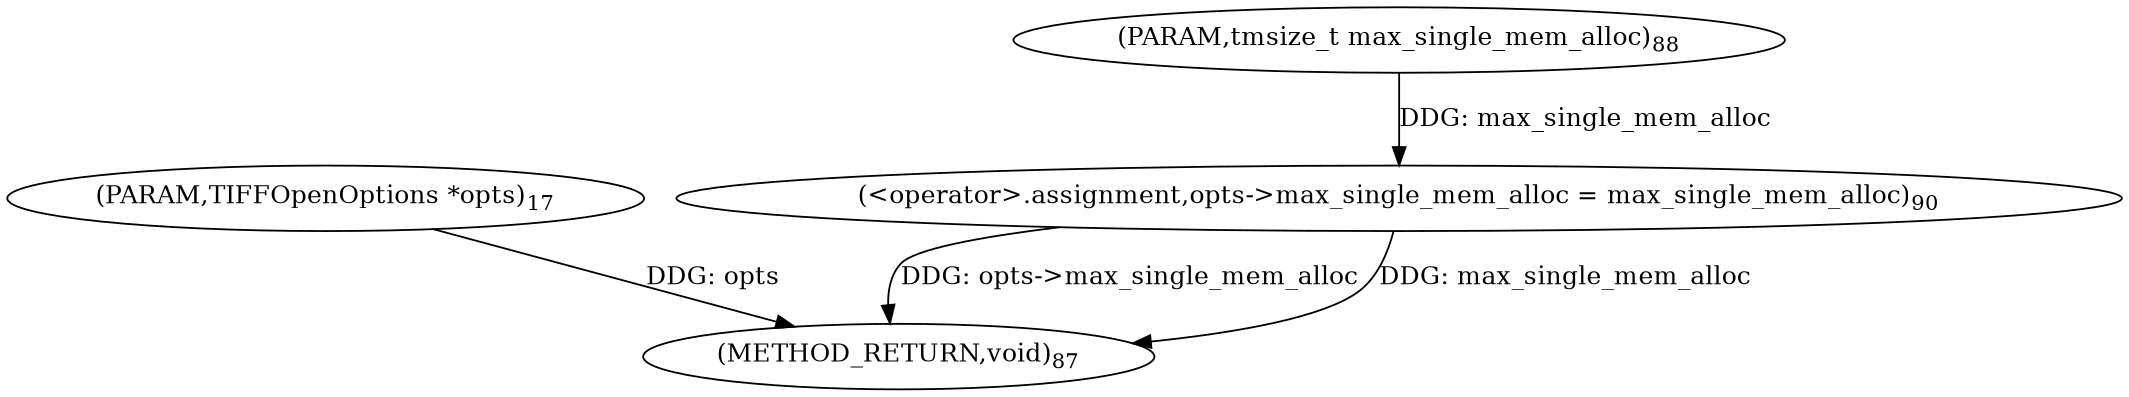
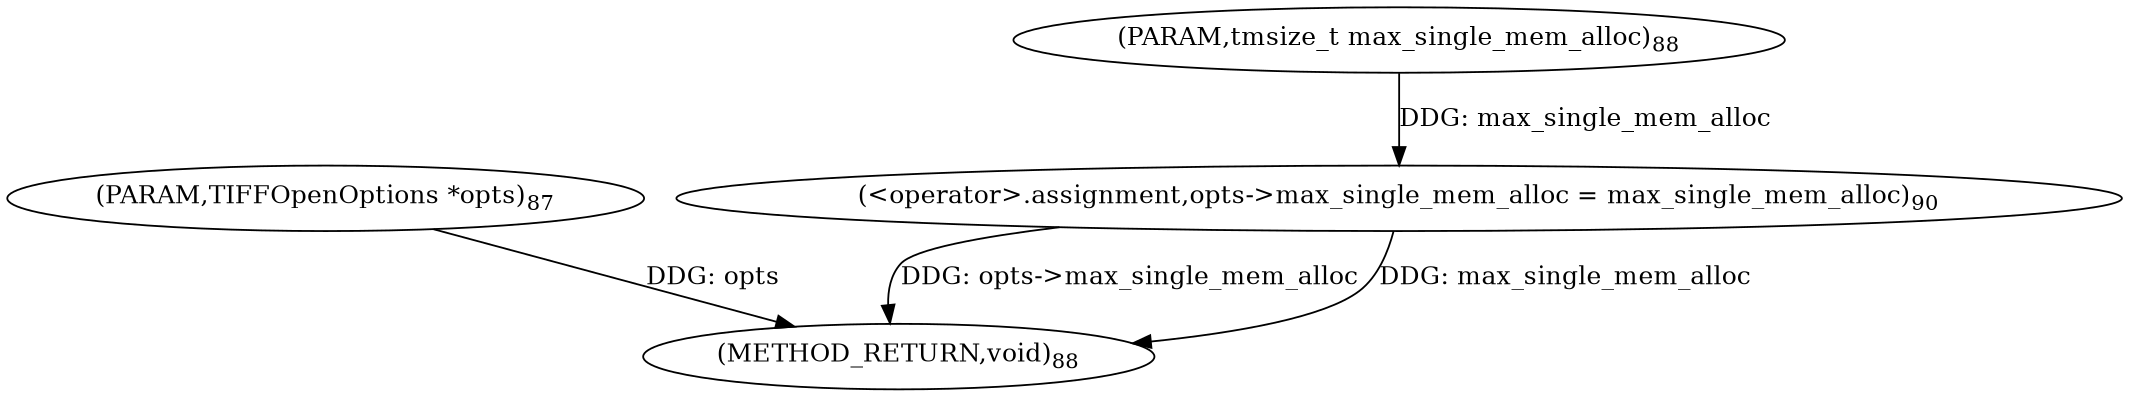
  digraph {
-   n1 [label=<(PARAM,TIFFOpenOptions *opts)<SUB>17</SUB>>]
-   n2 [label=<(METHOD_RETURN,void)<SUB>87</SUB>>]
+   n1 [label=<(PARAM,TIFFOpenOptions *opts)<SUB>87</SUB>>]
+   n2 [label=<(METHOD_RETURN,void)<SUB>88</SUB>>]
    n3 [label=<(PARAM,tmsize_t max_single_mem_alloc)<SUB>88</SUB>>]
    n4 [label=<(&lt;operator&gt;.assignment,opts-&gt;max_single_mem_alloc = max_single_mem_alloc)<SUB>90</SUB>>]
    n1 -> n2 [label="DDG: opts"]
    n3 -> n4 [label="DDG: max_single_mem_alloc"]
    n4 -> n2 [label="DDG: opts-&gt;max_single_mem_alloc"]
    n4 -> n2 [label="DDG: max_single_mem_alloc"]
  }
